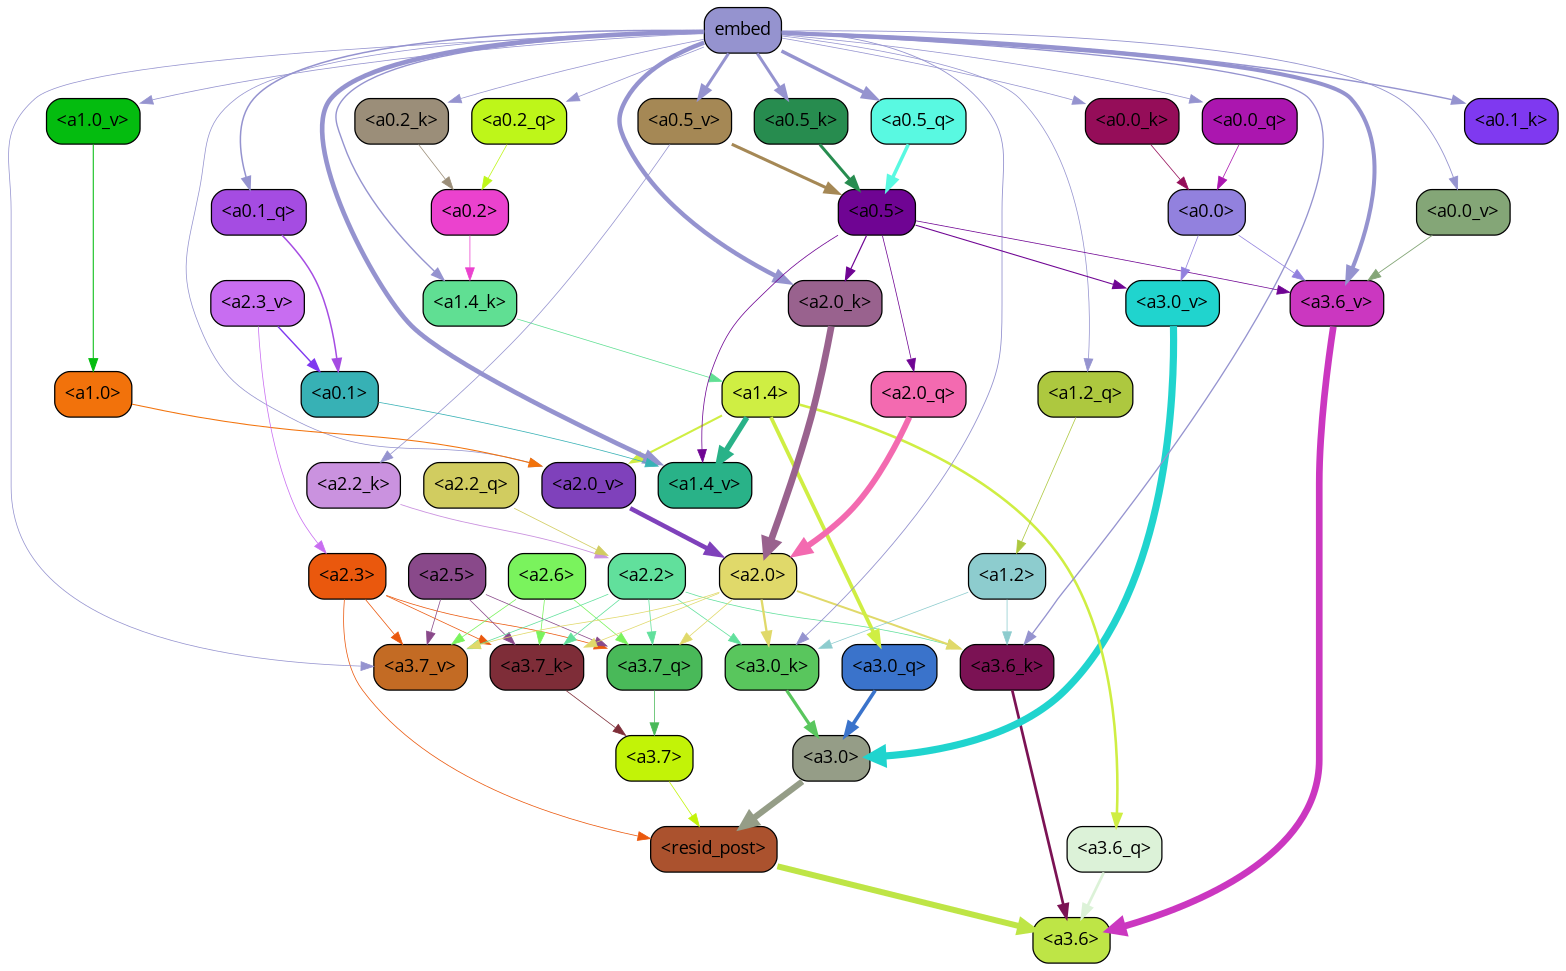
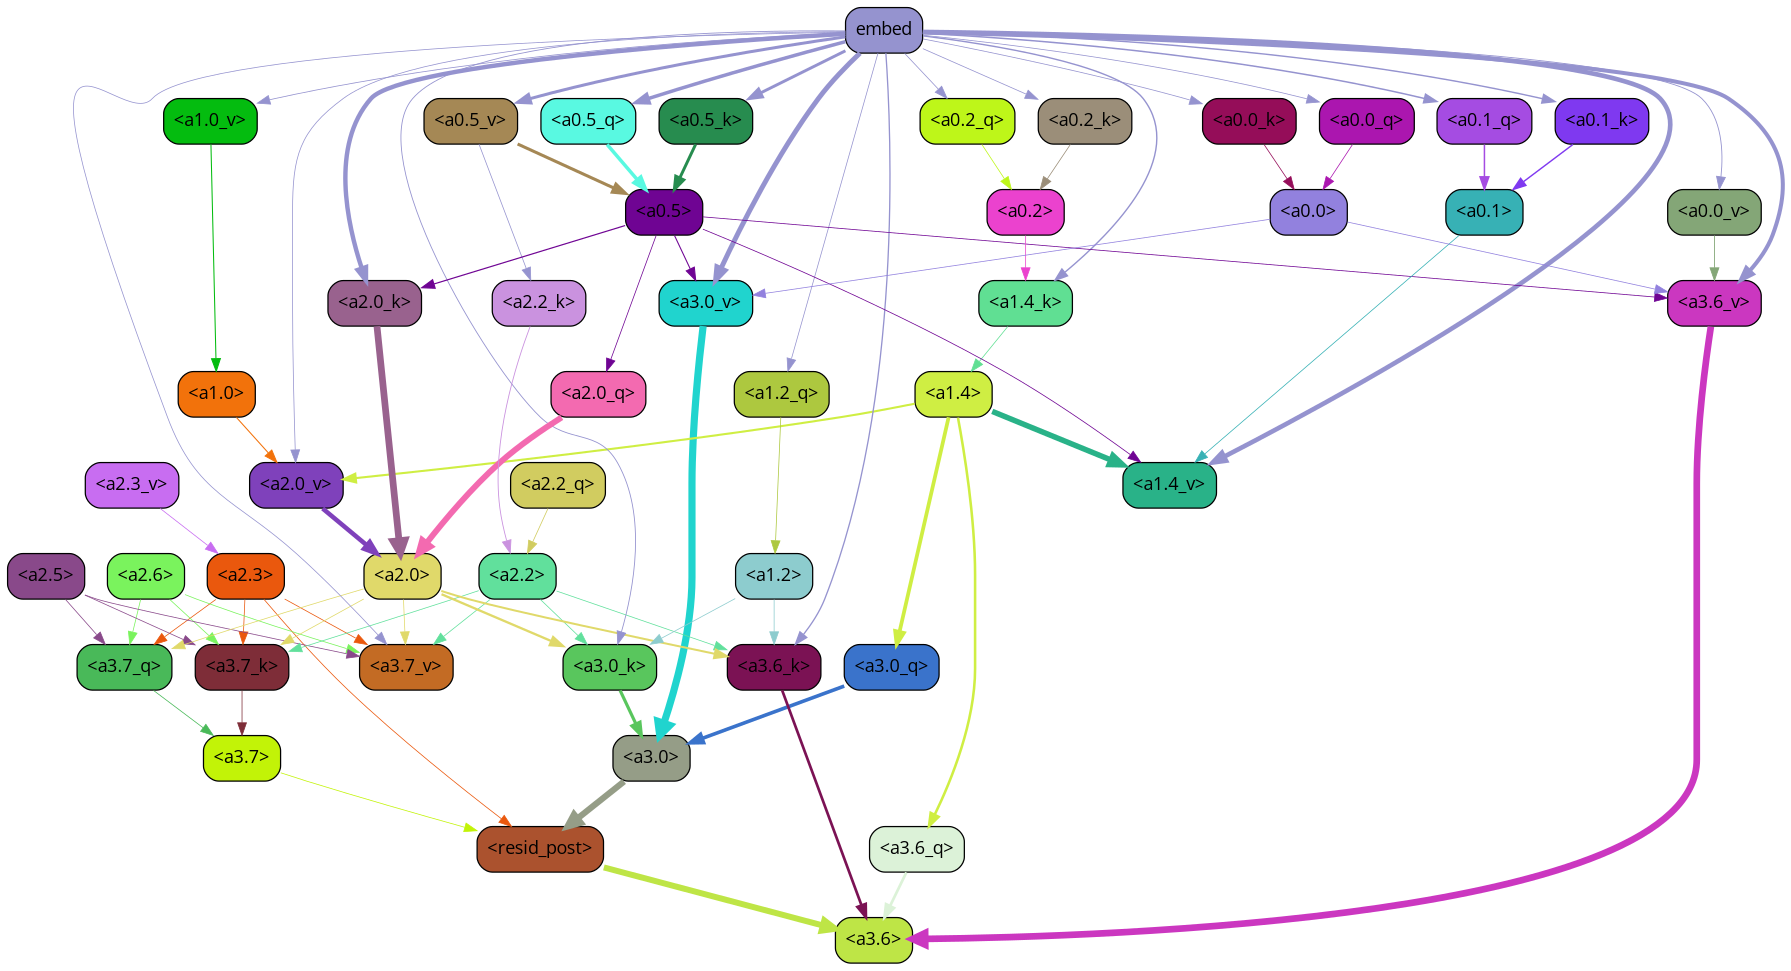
  strict digraph {
    fontname="Open Sans"
    splines=true
    node [color=black fontname="Open Sans" shape=box style="filled, rounded"]
    edge [color="#9593cf" fontname="Open Sans" penwidth=0.6]
    "<a3.7>" [fillcolor="#c2f307"]
    "<resid_post>" [fillcolor="#ab522e"]
    "<a3.6>" [fillcolor="#bee546"]
    "<a3.0>" [fillcolor="#959d87"]
    "<a2.3>" [fillcolor="#ea580d"]
    "<a3.7_q>" [fillcolor="#49b959"]
    "<a3.7_k>" [fillcolor="#7e2d38"]
    "<a3.7_v>" [fillcolor="#c36b24"]
    "<a3.6_q>" [fillcolor="#dcf2d8"]
    "<a3.0_q>" [fillcolor="#3a73cb"]
    "<a3.6_k>" [fillcolor="#7b1254"]
    "<a3.0_k>" [fillcolor="#59c65d"]
    "<a3.6_v>" [fillcolor="#cb37c0"]
    "<a3.0_v>" [fillcolor="#20d4ce"]
    "<a2.6>" [fillcolor="#7af35d"]
    "<a2.5>" [fillcolor="#89498a"]
    "<a2.2>" [fillcolor="#61e09c"]
    "<a2.0>" [fillcolor="#e0d96a"]
    "<a1.4>" [fillcolor="#cfee43"]
    "<a2.0_v>" [fillcolor="#7f41bb"]
    "<a1.4_v>" [fillcolor="#29b288"]
    "<a1.2>" [fillcolor="#8dccce"]
    embed [fillcolor="#9593cf"]
    "<a2.0_k>" [fillcolor="#99628e"]
    "<a1.2_q>" [fillcolor="#adc83f"]
    "<a1.4_k>" [fillcolor="#60df93"]
    "<a1.0_v>" [fillcolor="#04bc0f"]
    "<a0.5_q>" [fillcolor="#59f9e1"]
    "<a0.2_q>" [fillcolor="#bef619"]
    "<a0.1_q>" [fillcolor="#a54ce2"]
    "<a0.0_q>" [fillcolor="#ab16af"]
    "<a0.5_k>" [fillcolor="#278c4f"]
    "<a0.2_k>" [fillcolor="#9b8e79"]
    "<a0.1_k>" [fillcolor="#7f39f0"]
    "<a0.0_k>" [fillcolor="#950d59"]
    "<a0.5_v>" [fillcolor="#a58855"]
    "<a0.0_v>" [fillcolor="#84a677"]
    "<a2.0_q>" [fillcolor="#f36ab0"]
    "<a2.2_k>" [fillcolor="#ca92df"]
    "<a1.0>" [fillcolor="#f2720b"]
    "<a0.5>" [fillcolor="#6f0493"]
    "<a0.2>" [fillcolor="#eb42ce"]
    "<a0.1>" [fillcolor="#37b1b5"]
    "<a0.0>" [fillcolor="#9281de"]
    "<a2.2_q>" [fillcolor="#d1cc60"]
    "<a2.3_v>" [fillcolor="#c86df1"]
    "<a3.7>" -> "<resid_post>" [color="#c2f307"]
    "<resid_post>" -> "<a3.6>" [color="#bee546" penwidth=4.751592040061951]
    "<a3.0>" -> "<resid_post>" [color="#959d87" penwidth=4.904066681861877]
    "<a2.3>" -> "<resid_post>" [color="#ea580d"]
    "<a2.3>" -> "<a3.7_q>" [color="#ea580d"]
    "<a2.3>" -> "<a3.7_k>" [color="#ea580d"]
    "<a2.3>" -> "<a3.7_v>" [color="#ea580d"]
    "<a3.7_q>" -> "<a3.7>" [color="#49b959"]
    "<a3.7_k>" -> "<a3.7>" [color="#7e2d38"]
    "<a3.6_q>" -> "<a3.6>" [color="#dcf2d8" penwidth=2.160832464694977]
    "<a3.0_q>" -> "<a3.0>" [color="#3a73cb" penwidth=2.870753765106201]
    "<a3.6_k>" -> "<a3.6>" [color="#7b1254" penwidth=2.13908451795578]
    "<a3.0_k>" -> "<a3.0>" [color="#59c65d" penwidth=2.520303964614868]
    "<a3.6_v>" -> "<a3.6>" [color="#cb37c0" penwidth=5.297133803367615]
    "<a3.0_v>" -> "<a3.0>" [color="#20d4ce" penwidth=5.680712580680847]
    "<a2.6>" -> "<a3.7_q>" [color="#7af35d"]
    "<a2.6>" -> "<a3.7_k>" [color="#7af35d"]
    "<a2.6>" -> "<a3.7_v>" [color="#7af35d"]
    "<a2.5>" -> "<a3.7_q>" [color="#89498a"]
    "<a2.5>" -> "<a3.7_k>" [color="#89498a"]
    "<a2.5>" -> "<a3.7_v>" [color="#89498a"]
-   "<a2.2>" -> "<a3.7_q>" [color="#61e09c"]
    "<a2.2>" -> "<a3.7_k>" [color="#61e09c"]
    "<a2.2>" -> "<a3.7_v>" [color="#61e09c"]
    "<a2.2>" -> "<a3.6_k>" [color="#61e09c"]
    "<a2.2>" -> "<a3.0_k>" [color="#61e09c"]
    "<a2.0>" -> "<a3.7_q>" [color="#e0d96a"]
    "<a2.0>" -> "<a3.7_k>" [color="#e0d96a"]
    "<a2.0>" -> "<a3.7_v>" [color="#e0d96a"]
    "<a2.0>" -> "<a3.6_k>" [color="#e0d96a" penwidth=1.5897698998451233]
    "<a2.0>" -> "<a3.0_k>" [color="#e0d96a" penwidth=1.8405593037605286]
    "<a1.4>" -> "<a3.6_q>" [color="#cfee43" penwidth=2.038943290710449]
    "<a1.4>" -> "<a3.0_q>" [color="#cfee43" penwidth=2.9756359085440636]
    "<a1.4>" -> "<a2.0_v>" [color="#cfee43" penwidth=1.6503054380882531]
    "<a1.4>" -> "<a1.4_v>" [color="#29b288" penwidth=4.380064785480499]
    "<a2.0_v>" -> "<a2.0>" [color="#7f41bb" penwidth=3.5938978791236877]
    "<a1.2>" -> "<a3.6_k>" [color="#8dccce"]
    "<a1.2>" -> "<a3.0_k>" [color="#8dccce"]
    embed -> "<a3.7_v>"
    embed -> "<a3.6_k>" [penwidth=1.046662151813507]
    embed -> "<a3.0_k>" [penwidth=0.6800519227981567]
    embed -> "<a3.6_v>" [penwidth=3.1840110421180725]
+   embed -> "<a3.0_v>" [penwidth=3.9005755856633186]
    embed -> "<a2.0_v>"
    embed -> "<a1.4_v>" [penwidth=3.6756038665771484]
    embed -> "<a2.0_k>" [penwidth=3.5012558698654175]
    embed -> "<a1.2_q>"
    embed -> "<a1.4_k>" [penwidth=1.109577551484108]
    embed -> "<a1.0_v>" [penwidth=0.6254805326461792]
    embed -> "<a0.5_q>" [penwidth=2.7835010029375553]
    embed -> "<a0.2_q>"
    embed -> "<a0.1_q>" [penwidth=1.1970247030258179]
    embed -> "<a0.0_q>"
    embed -> "<a0.5_k>" [penwidth=2.3484474644064903]
    embed -> "<a0.2_k>"
    embed -> "<a0.1_k>" [penwidth=1.1292625404894352]
    embed -> "<a0.0_k>"
    embed -> "<a0.5_v>" [penwidth=2.386359453201294]
    embed -> "<a0.0_v>" [penwidth=0.6885302886366844]
    "<a2.0_k>" -> "<a2.0>" [color="#99628e" penwidth=5.3401959836483]
    "<a1.2_q>" -> "<a1.2>" [color="#adc83f"]
    "<a1.4_k>" -> "<a1.4>" [color="#60df93"]
    "<a1.0_v>" -> "<a1.0>" [color="#04bc0f" penwidth=0.8271287679672241]
    "<a0.5_q>" -> "<a0.5>" [color="#59f9e1" penwidth=2.783491373062134]
    "<a0.2_q>" -> "<a0.2>" [color="#bef619"]
    "<a0.1_q>" -> "<a0.1>" [color="#a54ce2" penwidth=1.1970256567001343]
    "<a0.0_q>" -> "<a0.0>" [color="#ab16af"]
    "<a0.5_k>" -> "<a0.5>" [color="#278c4f" penwidth=2.3484413623809814]
    "<a0.2_k>" -> "<a0.2>" [color="#9b8e79"]
-   "<a2.3_v>" -> "<a0.1>" [color="#7f39f0" penwidth=1.1292529106140137]
+   "<a0.1_k>" -> "<a0.1>" [color="#7f39f0" penwidth=1.1292529106140137]
    "<a0.0_k>" -> "<a0.0>" [color="#950d59"]
    "<a0.5_v>" -> "<a2.2_k>"
    "<a0.5_v>" -> "<a0.5>" [color="#a58855" penwidth=2.4365723617374897]
    "<a0.0_v>" -> "<a3.6_v>" [color="#84a677" penwidth=0.6885303854942322]
    "<a2.0_q>" -> "<a2.0>" [color="#f36ab0" penwidth=4.690633252263069]
    "<a2.2_k>" -> "<a2.2>" [color="#ca92df" penwidth=0.6862771511077881]
    "<a1.0>" -> "<a2.0_v>" [color="#f2720b" penwidth=0.8279995210468769]
    "<a0.5>" -> "<a3.6_v>" [color="#6f0493"]
    "<a0.5>" -> "<a3.0_v>" [color="#6f0493" penwidth=0.8493617177009583]
    "<a0.5>" -> "<a1.4_v>" [color="#6f0493" penwidth=0.6066105961799622]
    "<a0.5>" -> "<a2.0_k>" [color="#6f0493" penwidth=0.9490888118743896]
    "<a0.5>" -> "<a2.0_q>" [color="#6f0493"]
    "<a0.2>" -> "<a1.4_k>" [color="#eb42ce"]
    "<a0.1>" -> "<a1.4_v>" [color="#37b1b5"]
    "<a0.0>" -> "<a3.6_v>" [color="#9281de"]
    "<a0.0>" -> "<a3.0_v>" [color="#9281de"]
    "<a2.2_q>" -> "<a2.2>" [color="#d1cc60" penwidth=0.6160273104906082]
    "<a2.3_v>" -> "<a2.3>" [color="#c86df1"]
  }
